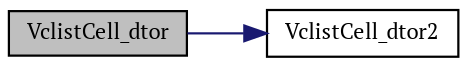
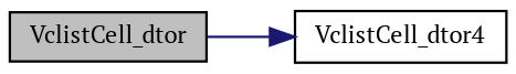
  digraph {
    rankdir=LR
    fontname="PT Serif"
    node [color=black fontname="PT Serif" fontsize=10 shape=record style=filled]
    n1 [fillcolor=grey75 fontcolor=black height=0.2 label=VclistCell_dtor width=0.4]
-   n2 [fillcolor=white height=0.2 label=VclistCell_dtor2 width=0.4]
+   n2 [fillcolor=white height=0.2 label=VclistCell_dtor4 width=0.4]
    n1 -> n2 [color=midnightblue fontname="PT Serif" fontsize=10 labelfontname=FreeSans labelfontsize=10 style=solid]
  }
